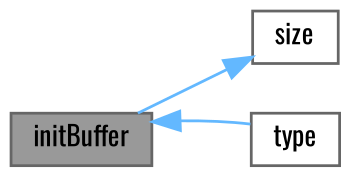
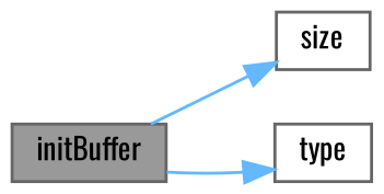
  digraph {
    fontname=Oswald
    rankdir=LR
    node [color=grey40 fillcolor=white fontname=Oswald fontsize=10 shape=box style=filled]
    edge [color=steelblue1 fontname=Oswald fontsize=10 labelfontname=Helvetica labelfontsize=10 style=solid]
    n1 [color=gray40 fillcolor=grey60 fontcolor=black height=0.2 label=initBuffer width=0.4]
    n2 [height=0.2 label=size width=0.4]
    n3 [height=0.2 label=type width=0.4]
    n1 -> n2
-   n3 -> n1
+   n1 -> n3
  }
